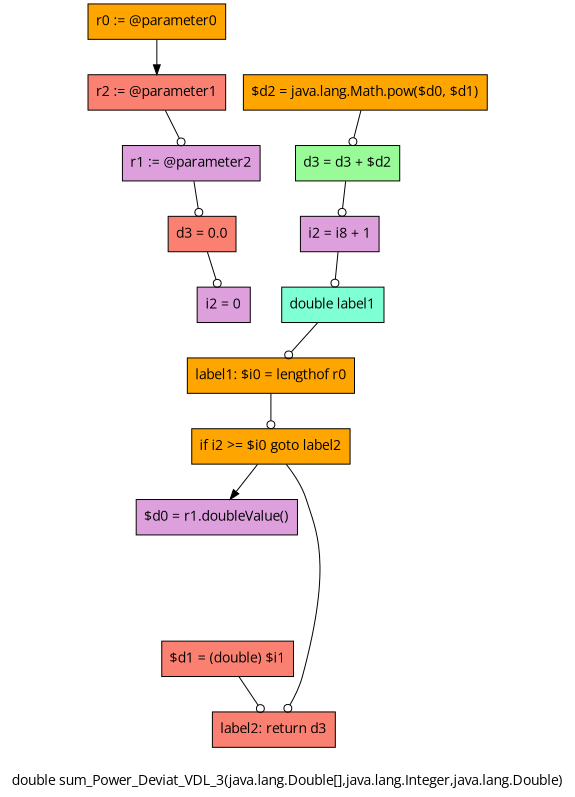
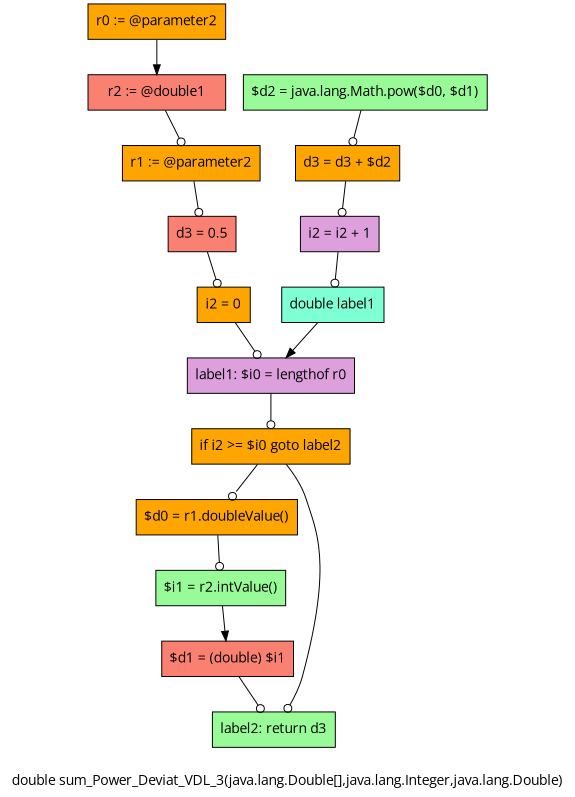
  digraph {
    fontname="Open Sans"
    label="double sum_Power_Deviat_VDL_3(java.lang.Double[],java.lang.Integer,java.lang.Double)"
    node [fillcolor=orange fontname="Open Sans" shape=box style=filled]
    edge [arrowhead=odot fontname="Open Sans"]
-   n1 [label="r0 := @parameter0"]
-   n2 [fillcolor=salmon label="r2 := @parameter1"]
-   n3 [fillcolor=plum label="r1 := @parameter2"]
-   n4 [fillcolor=salmon label="d3 = 0.0"]
-   n5 [fillcolor=plum label="i2 = 0"]
-   n6 [label="label1: $i0 = lengthof r0"]
+   n1 [label="r0 := @parameter2"]
+   n2 [fillcolor=salmon label="r2 := @double1"]
+   n3 [label="r1 := @parameter2"]
+   n4 [fillcolor=salmon label="d3 = 0.5"]
+   n5 [label="i2 = 0"]
+   n6 [fillcolor=plum label="label1: $i0 = lengthof r0"]
    n7 [label="if i2 >= $i0 goto label2"]
-   n8 [fillcolor=plum label="$d0 = r1.doubleValue()"]
-   n9 [fillcolor=salmon label="label2: return d3"]
+   n8 [label="$d0 = r1.doubleValue()"]
+   n9 [fillcolor=palegreen label="label2: return d3"]
+   n10 [fillcolor=palegreen label="$i1 = r2.intValue()"]
    n11 [fillcolor=salmon label="$d1 = (double) $i1"]
-   n12 [label="$d2 = java.lang.Math.pow($d0, $d1)"]
-   n13 [fillcolor=palegreen label="d3 = d3 + $d2"]
-   n14 [fillcolor=plum label="i2 = i8 + 1"]
+   n12 [fillcolor=palegreen label="$d2 = java.lang.Math.pow($d0, $d1)"]
+   n13 [label="d3 = d3 + $d2"]
+   n14 [fillcolor=plum label="i2 = i2 + 1"]
    n15 [fillcolor=aquamarine label="double label1"]
    n1 -> n2 [arrowhead=normal]
    n2 -> n3
    n3 -> n4
    n4 -> n5
+   n5 -> n6
    n6 -> n7
-   n7 -> n8 [arrowhead=normal]
+   n7 -> n8
    n7 -> n9
+   n8 -> n10
+   n10 -> n11 [arrowhead=normal]
    n11 -> n9
    n12 -> n13
    n13 -> n14
    n14 -> n15
-   n15 -> n6
+   n15 -> n6 [arrowhead=normal]
  }
